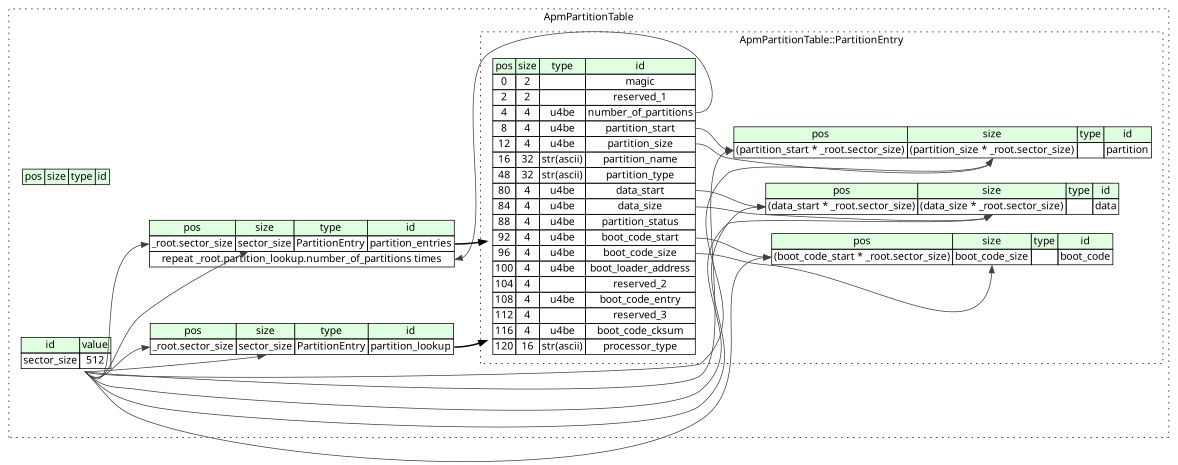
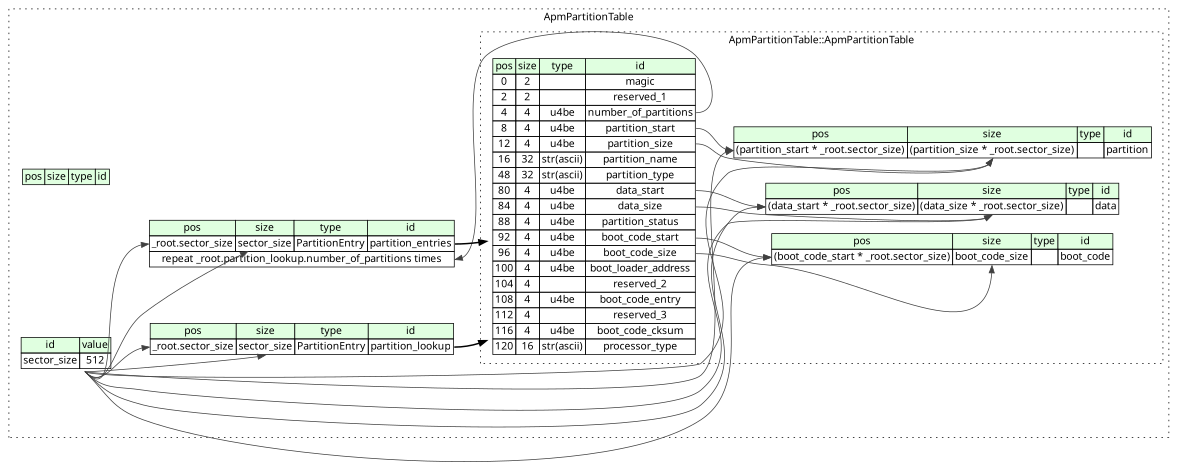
  digraph {
    rankdir=LR
    fontname="Noto Sans"
    node [shape=plaintext fontname="Noto Sans"]
    edge [color="#404040" tailport=sector_size_type fontname="Noto Sans"]
    n1 [label=<<TABLE BORDER="0" CELLBORDER="1" CELLSPACING="0"> 				<TR><TD BGCOLOR="#E0FFE0">pos</TD><TD BGCOLOR="#E0FFE0">size</TD><TD BGCOLOR="#E0FFE0">type</TD><TD BGCOLOR="#E0FFE0">id</TD></TR> 				<TR><TD PORT="magic_pos">0</TD><TD PORT="magic_size">2</TD><TD></TD><TD PORT="magic_type">magic</TD></TR> 				<TR><TD PORT="reserved_1_pos">2</TD><TD PORT="reserved_1_size">2</TD><TD></TD><TD PORT="reserved_1_type">reserved_1</TD></TR> 				<TR><TD PORT="number_of_partitions_pos">4</TD><TD PORT="number_of_partitions_size">4</TD><TD>u4be</TD><TD PORT="number_of_partitions_type">number_of_partitions</TD></TR> 				<TR><TD PORT="partition_start_pos">8</TD><TD PORT="partition_start_size">4</TD><TD>u4be</TD><TD PORT="partition_start_type">partition_start</TD></TR> 				<TR><TD PORT="partition_size_pos">12</TD><TD PORT="partition_size_size">4</TD><TD>u4be</TD><TD PORT="partition_size_type">partition_size</TD></TR> 				<TR><TD PORT="partition_name_pos">16</TD><TD PORT="partition_name_size">32</TD><TD>str(ascii)</TD><TD PORT="partition_name_type">partition_name</TD></TR> 				<TR><TD PORT="partition_type_pos">48</TD><TD PORT="partition_type_size">32</TD><TD>str(ascii)</TD><TD PORT="partition_type_type">partition_type</TD></TR> 				<TR><TD PORT="data_start_pos">80</TD><TD PORT="data_start_size">4</TD><TD>u4be</TD><TD PORT="data_start_type">data_start</TD></TR> 				<TR><TD PORT="data_size_pos">84</TD><TD PORT="data_size_size">4</TD><TD>u4be</TD><TD PORT="data_size_type">data_size</TD></TR> 				<TR><TD PORT="partition_status_pos">88</TD><TD PORT="partition_status_size">4</TD><TD>u4be</TD><TD PORT="partition_status_type">partition_status</TD></TR> 				<TR><TD PORT="boot_code_start_pos">92</TD><TD PORT="boot_code_start_size">4</TD><TD>u4be</TD><TD PORT="boot_code_start_type">boot_code_start</TD></TR> 				<TR><TD PORT="boot_code_size_pos">96</TD><TD PORT="boot_code_size_size">4</TD><TD>u4be</TD><TD PORT="boot_code_size_type">boot_code_size</TD></TR> 				<TR><TD PORT="boot_loader_address_pos">100</TD><TD PORT="boot_loader_address_size">4</TD><TD>u4be</TD><TD PORT="boot_loader_address_type">boot_loader_address</TD></TR> 				<TR><TD PORT="reserved_2_pos">104</TD><TD PORT="reserved_2_size">4</TD><TD></TD><TD PORT="reserved_2_type">reserved_2</TD></TR> 				<TR><TD PORT="boot_code_entry_pos">108</TD><TD PORT="boot_code_entry_size">4</TD><TD>u4be</TD><TD PORT="boot_code_entry_type">boot_code_entry</TD></TR> 				<TR><TD PORT="reserved_3_pos">112</TD><TD PORT="reserved_3_size">4</TD><TD></TD><TD PORT="reserved_3_type">reserved_3</TD></TR> 				<TR><TD PORT="boot_code_cksum_pos">116</TD><TD PORT="boot_code_cksum_size">4</TD><TD>u4be</TD><TD PORT="boot_code_cksum_type">boot_code_cksum</TD></TR> 				<TR><TD PORT="processor_type_pos">120</TD><TD PORT="processor_type_size">16</TD><TD>str(ascii)</TD><TD PORT="processor_type_type">processor_type</TD></TR> 			</TABLE>>]
    n2 [label=<<TABLE BORDER="0" CELLBORDER="1" CELLSPACING="0"> 				<TR><TD BGCOLOR="#E0FFE0">pos</TD><TD BGCOLOR="#E0FFE0">size</TD><TD BGCOLOR="#E0FFE0">type</TD><TD BGCOLOR="#E0FFE0">id</TD></TR> 				<TR><TD PORT="partition_pos">(partition_start * _root.sector_size)</TD><TD PORT="partition_size">(partition_size * _root.sector_size)</TD><TD></TD><TD PORT="partition_type">partition</TD></TR> 			</TABLE>>]
    n3 [label=<<TABLE BORDER="0" CELLBORDER="1" CELLSPACING="0"> 				<TR><TD BGCOLOR="#E0FFE0">pos</TD><TD BGCOLOR="#E0FFE0">size</TD><TD BGCOLOR="#E0FFE0">type</TD><TD BGCOLOR="#E0FFE0">id</TD></TR> 				<TR><TD PORT="data_pos">(data_start * _root.sector_size)</TD><TD PORT="data_size">(data_size * _root.sector_size)</TD><TD></TD><TD PORT="data_type">data</TD></TR> 			</TABLE>>]
    n4 [label=<<TABLE BORDER="0" CELLBORDER="1" CELLSPACING="0"> 				<TR><TD BGCOLOR="#E0FFE0">pos</TD><TD BGCOLOR="#E0FFE0">size</TD><TD BGCOLOR="#E0FFE0">type</TD><TD BGCOLOR="#E0FFE0">id</TD></TR> 				<TR><TD PORT="boot_code_pos">(boot_code_start * _root.sector_size)</TD><TD PORT="boot_code_size">boot_code_size</TD><TD></TD><TD PORT="boot_code_type">boot_code</TD></TR> 			</TABLE>>]
    n5 [label=<<TABLE BORDER="0" CELLBORDER="1" CELLSPACING="0"> 			<TR><TD BGCOLOR="#E0FFE0">pos</TD><TD BGCOLOR="#E0FFE0">size</TD><TD BGCOLOR="#E0FFE0">type</TD><TD BGCOLOR="#E0FFE0">id</TD></TR> 		</TABLE>>]
    n6 [label=<<TABLE BORDER="0" CELLBORDER="1" CELLSPACING="0"> 			<TR><TD BGCOLOR="#E0FFE0">id</TD><TD BGCOLOR="#E0FFE0">value</TD></TR> 			<TR><TD>sector_size</TD><TD>512</TD></TR> 		</TABLE>>]
    n7 [label=<<TABLE BORDER="0" CELLBORDER="1" CELLSPACING="0"> 			<TR><TD BGCOLOR="#E0FFE0">pos</TD><TD BGCOLOR="#E0FFE0">size</TD><TD BGCOLOR="#E0FFE0">type</TD><TD BGCOLOR="#E0FFE0">id</TD></TR> 			<TR><TD PORT="partition_lookup_pos">_root.sector_size</TD><TD PORT="partition_lookup_size">sector_size</TD><TD>PartitionEntry</TD><TD PORT="partition_lookup_type">partition_lookup</TD></TR> 		</TABLE>>]
    n8 [label=<<TABLE BORDER="0" CELLBORDER="1" CELLSPACING="0"> 			<TR><TD BGCOLOR="#E0FFE0">pos</TD><TD BGCOLOR="#E0FFE0">size</TD><TD BGCOLOR="#E0FFE0">type</TD><TD BGCOLOR="#E0FFE0">id</TD></TR> 			<TR><TD PORT="partition_entries_pos">_root.sector_size</TD><TD PORT="partition_entries_size">sector_size</TD><TD>PartitionEntry</TD><TD PORT="partition_entries_type">partition_entries</TD></TR> 			<TR><TD COLSPAN="4" PORT="partition_entries__repeat">repeat _root.partition_lookup.number_of_partitions times</TD></TR> 		</TABLE>>]
    subgraph cluster_1 {
      label=ApmPartitionTable
      style=dotted
      n5
      n6
      n7
      n8
      subgraph cluster_2 {
-       label="ApmPartitionTable::PartitionEntry"
+       label="ApmPartitionTable::ApmPartitionTable"
        style=dotted
        n1
        n2
        n3
        n4
      }
    }
    n1 -> n2 [headport=partition_pos tailport=partition_start_type]
    n1 -> n2 [headport=partition_size tailport=partition_size_type]
    n1 -> n3 [headport=data_pos tailport=data_start_type]
    n1 -> n3 [headport=data_size tailport=data_size_type]
    n1 -> n4 [headport=boot_code_pos tailport=boot_code_start_type]
    n1 -> n4 [headport=boot_code_size tailport=boot_code_size_type]
    n1 -> n8 [headport=partition_entries__repeat tailport=number_of_partitions_type]
    n6 -> n2 [headport=partition_pos]
    n6 -> n2 [headport=partition_size]
    n6 -> n3 [headport=data_pos]
    n6 -> n3 [headport=data_size]
    n6 -> n4 [headport=boot_code_pos]
    n6 -> n7 [headport=partition_lookup_pos]
    n6 -> n7 [headport=partition_lookup_size]
    n6 -> n8 [headport=partition_entries_pos]
    n6 -> n8 [headport=partition_entries_size]
    n7 -> n1 [style=bold tailport=partition_lookup_type color=""]
    n8 -> n1 [style=bold tailport=partition_entries_type color=""]
  }
